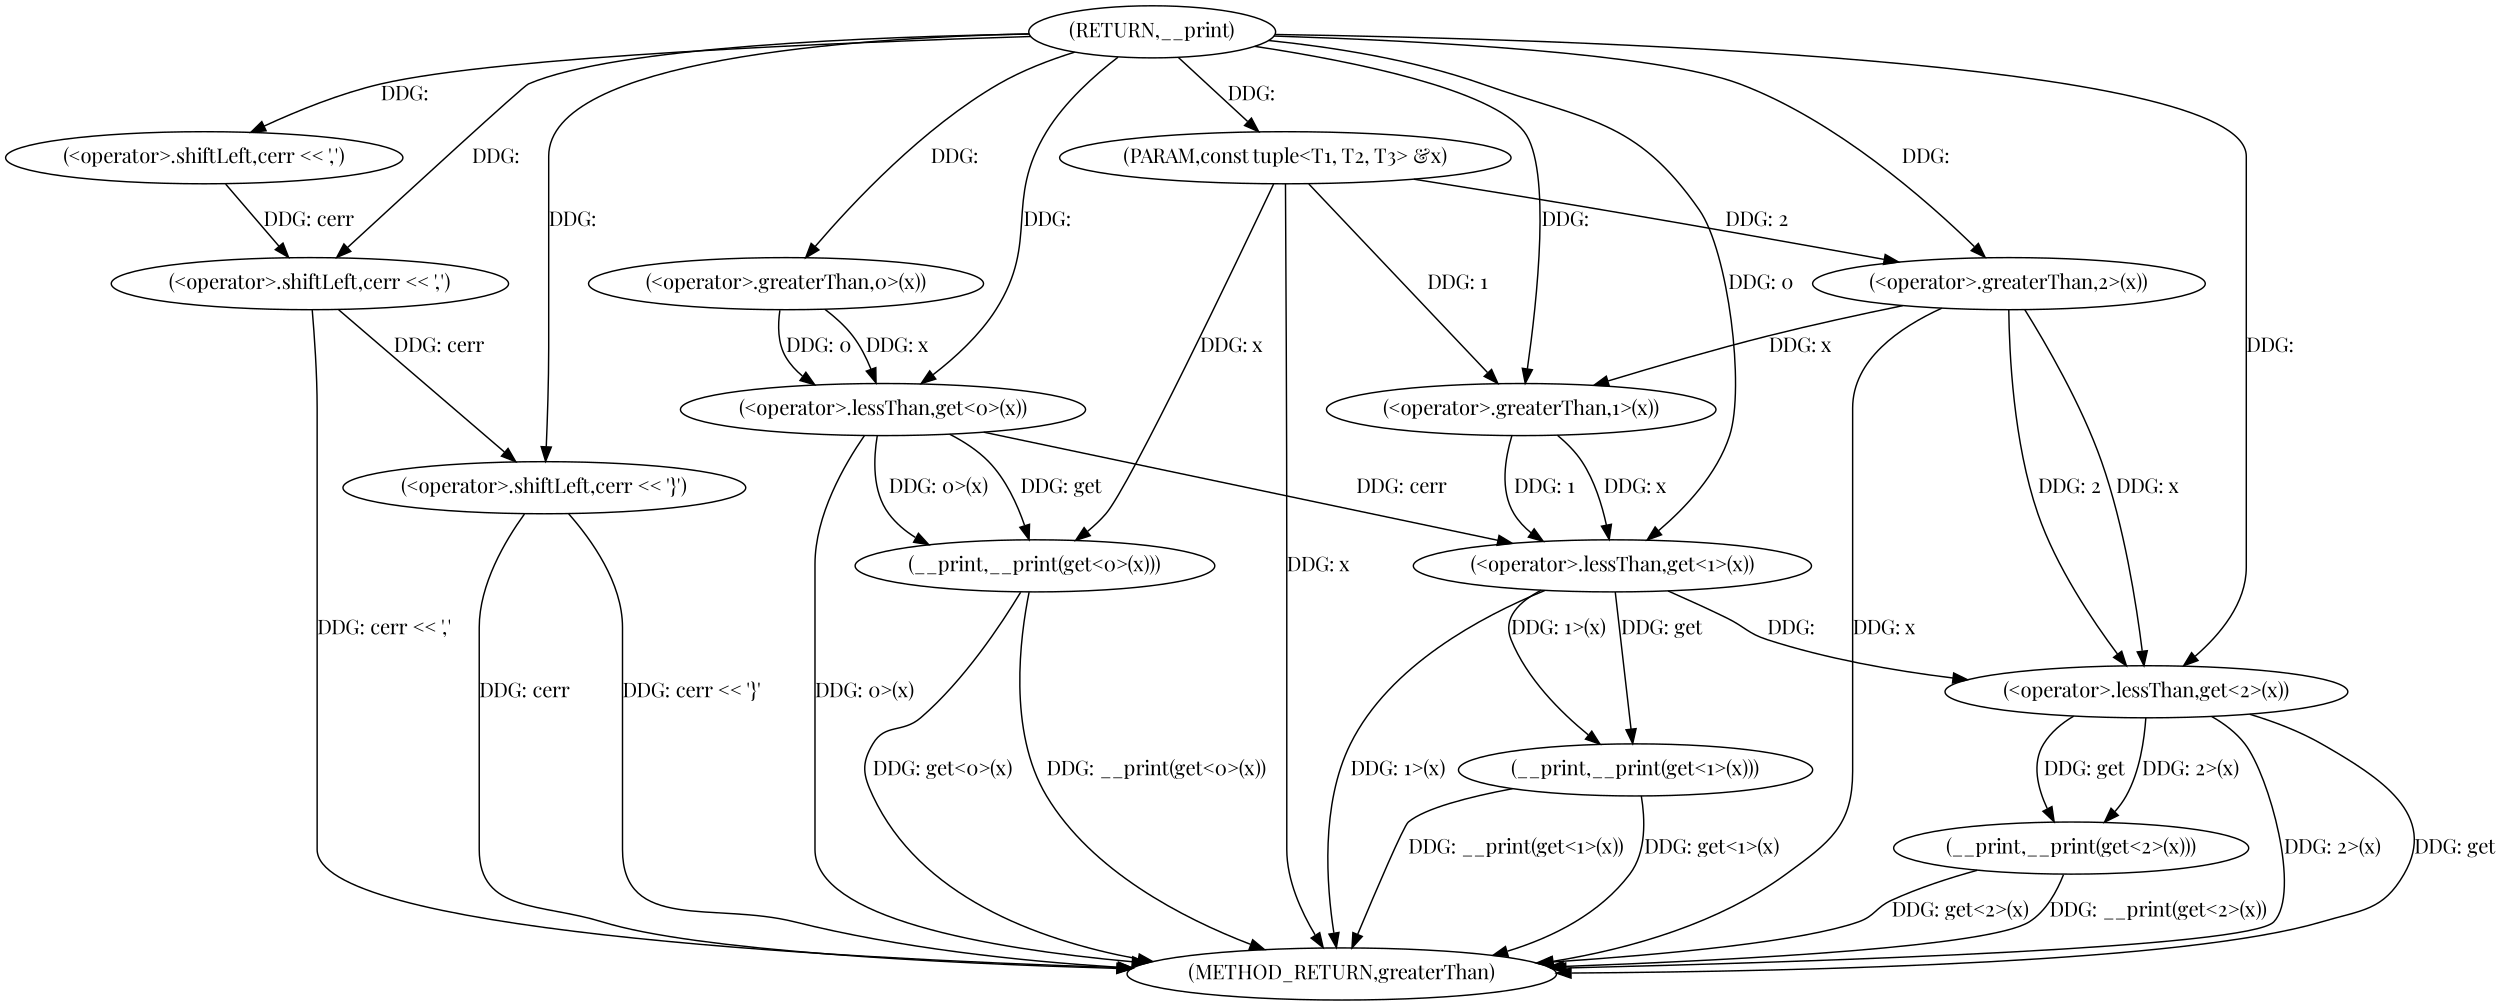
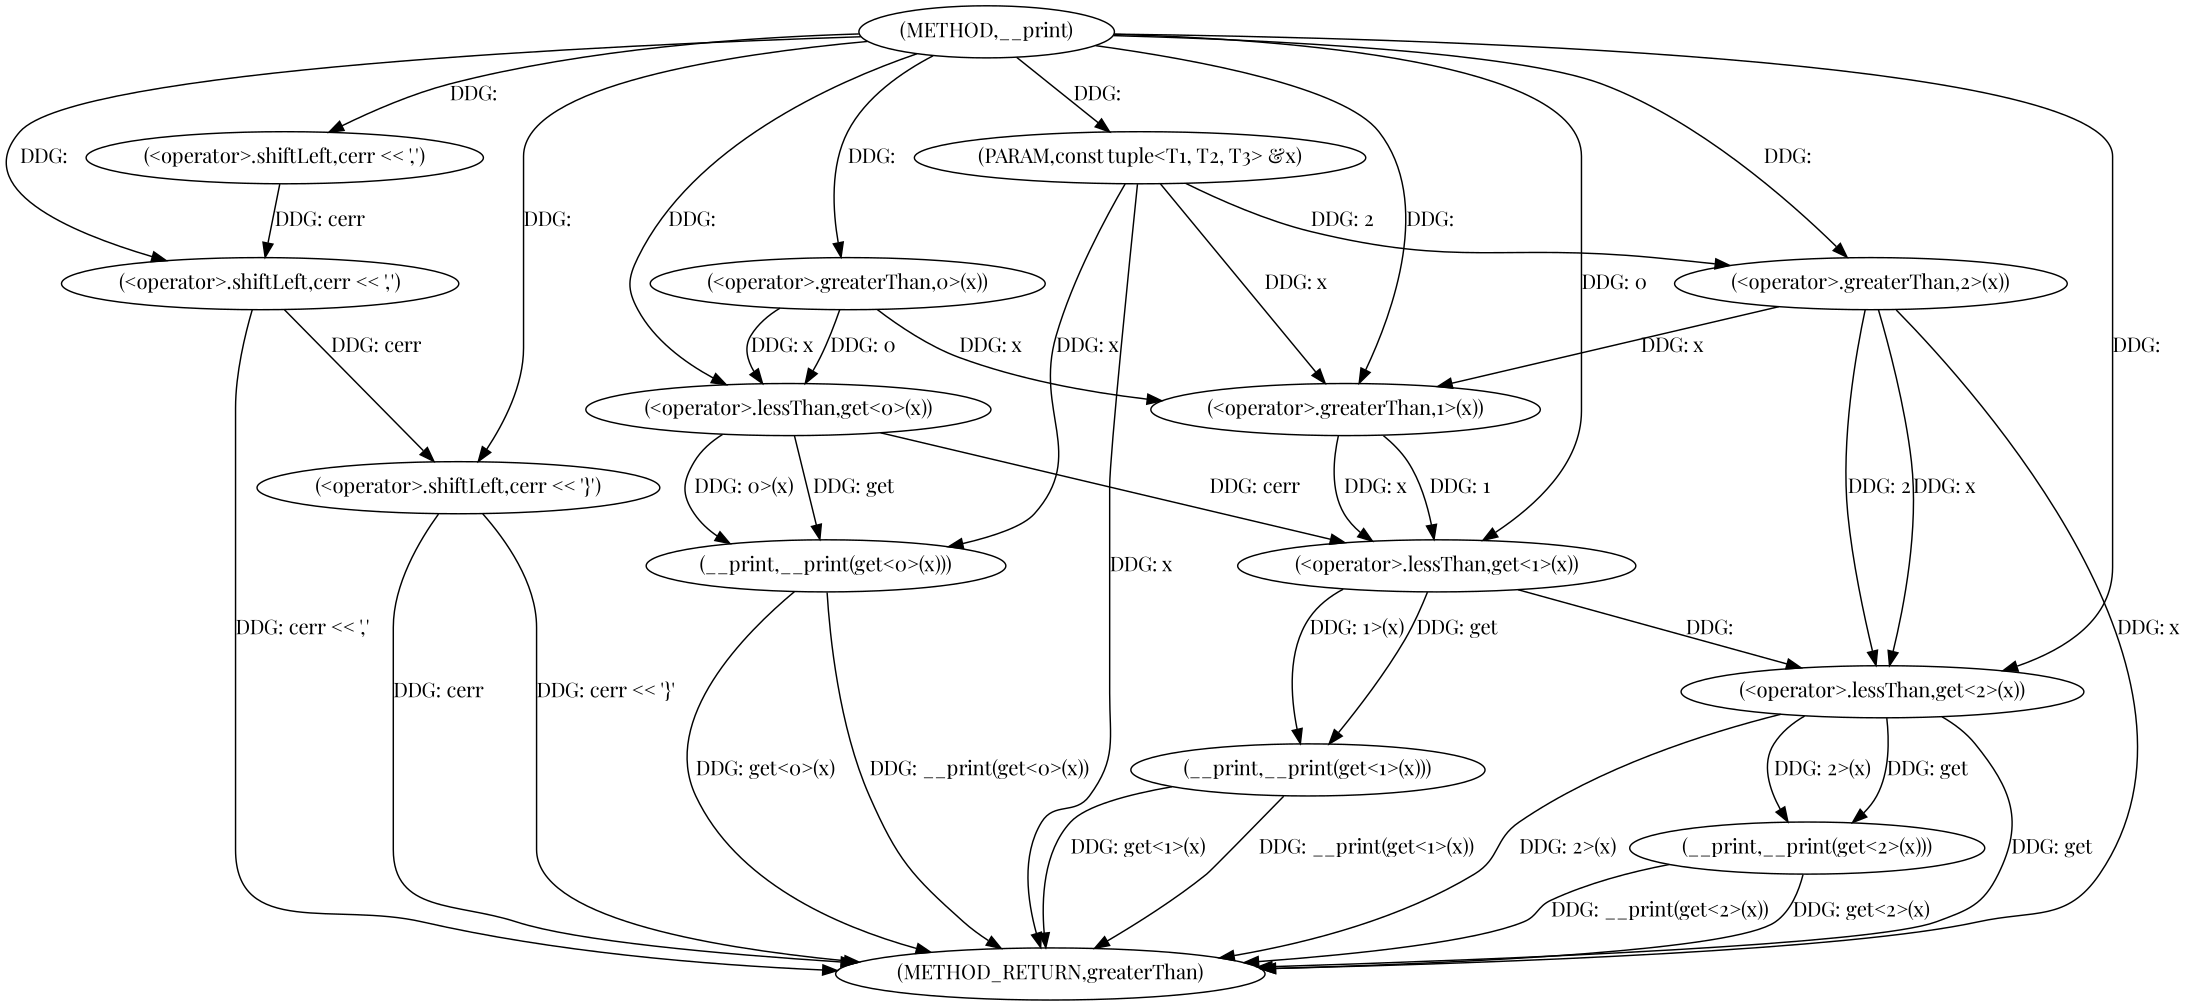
  digraph {
    fontname="Playfair Display"
    node [fontname="Playfair Display"]
    edge [fontname="Playfair Display"]
-   n1 [label="(RETURN,__print)"]
+   n1 [label="(METHOD,__print)"]
    n2 [label="(PARAM,const tuple<T1, T2, T3> &x)"]
    n3 [label="(<operator>.shiftLeft,cerr << ',')"]
    n4 [label="(<operator>.shiftLeft,cerr << ',')"]
    n5 [label="(<operator>.shiftLeft,cerr << '}')"]
    n6 [label="(<operator>.lessThan,get<0>(x))"]
    n7 [label="(<operator>.lessThan,get<1>(x))"]
    n8 [label="(<operator>.lessThan,get<2>(x))"]
    n9 [label="(<operator>.greaterThan,0>(x))"]
    n10 [label="(<operator>.greaterThan,1>(x))"]
    n11 [label="(<operator>.greaterThan,2>(x))"]
    n12 [label="(METHOD_RETURN,greaterThan)"]
    n13 [label="(__print,__print(get<0>(x)))"]
    n14 [label="(__print,__print(get<1>(x)))"]
    n15 [label="(__print,__print(get<2>(x)))"]
    n1 -> n2 [label="DDG: "]
    n1 -> n3 [label="DDG: "]
    n1 -> n4 [label="DDG: "]
    n1 -> n5 [label="DDG: "]
    n1 -> n6 [label="DDG: "]
    n1 -> n7 [label="DDG: 0"]
    n1 -> n8 [label="DDG: "]
    n1 -> n9 [label="DDG: "]
    n1 -> n10 [label="DDG: "]
    n1 -> n11 [label="DDG: "]
-   n2 -> n10 [label="DDG: 1"]
+   n2 -> n10 [label="DDG: x"]
    n2 -> n11 [label="DDG: 2"]
    n2 -> n12 [label="DDG: x"]
    n2 -> n13 [label="DDG: x"]
    n3 -> n4 [label="DDG: cerr"]
    n4 -> n5 [label="DDG: cerr"]
    n4 -> n12 [label="DDG: cerr << ','"]
    n5 -> n12 [label="DDG: cerr"]
    n5 -> n12 [label="DDG: cerr << '}'"]
    n6 -> n7 [label="DDG: cerr"]
-   n6 -> n12 [label="DDG: 0>(x)"]
    n6 -> n13 [label="DDG: 0>(x)"]
    n6 -> n13 [label="DDG: get"]
    n7 -> n8 [label="DDG: "]
-   n7 -> n12 [label="DDG: 1>(x)"]
    n7 -> n14 [label="DDG: 1>(x)"]
    n7 -> n14 [label="DDG: get"]
    n8 -> n12 [label="DDG: get"]
    n8 -> n12 [label="DDG: 2>(x)"]
    n8 -> n15 [label="DDG: get"]
    n8 -> n15 [label="DDG: 2>(x)"]
    n9 -> n6 [label="DDG: 0"]
    n9 -> n6 [label="DDG: x"]
+   n9 -> n10 [label="DDG: x"]
    n10 -> n7 [label="DDG: x"]
    n10 -> n7 [label="DDG: 1"]
    n11 -> n8 [label="DDG: 2"]
    n11 -> n8 [label="DDG: x"]
    n11 -> n10 [label="DDG: x"]
    n11 -> n12 [label="DDG: x"]
    n13 -> n12 [label="DDG: get<0>(x)"]
    n13 -> n12 [label="DDG: __print(get<0>(x))"]
    n14 -> n12 [label="DDG: get<1>(x)"]
    n14 -> n12 [label="DDG: __print(get<1>(x))"]
    n15 -> n12 [label="DDG: get<2>(x)"]
    n15 -> n12 [label="DDG: __print(get<2>(x))"]
  }
